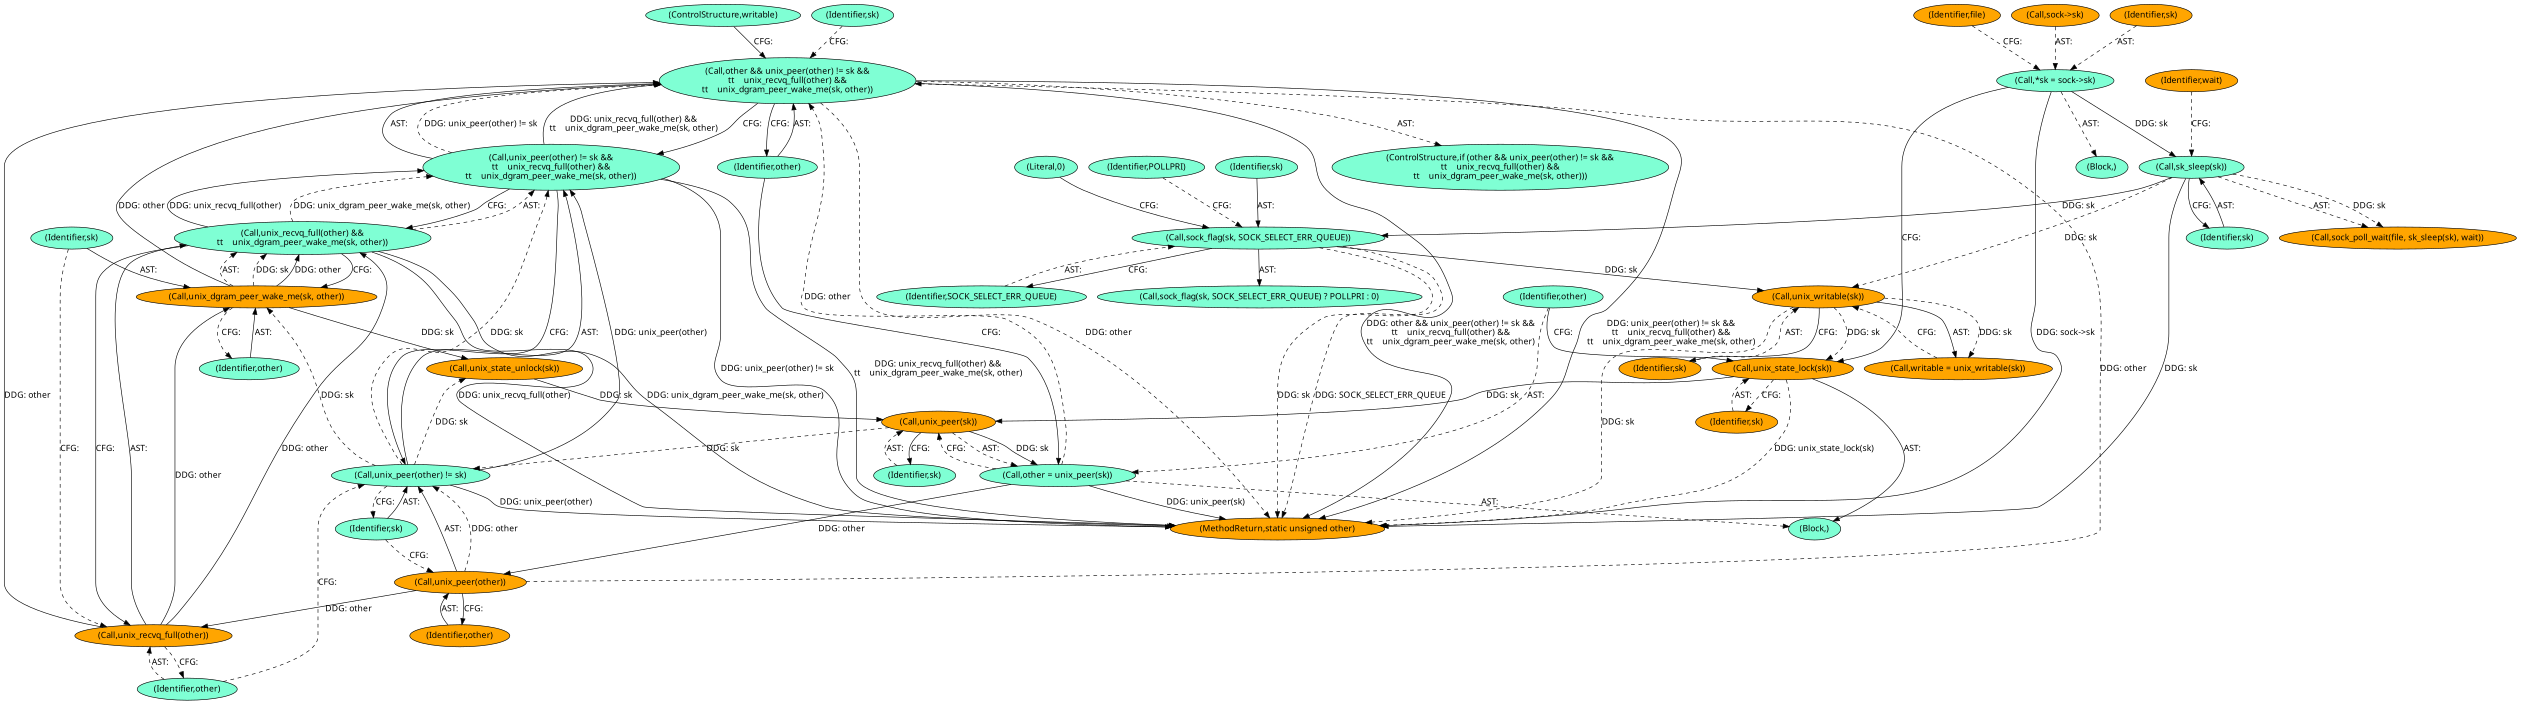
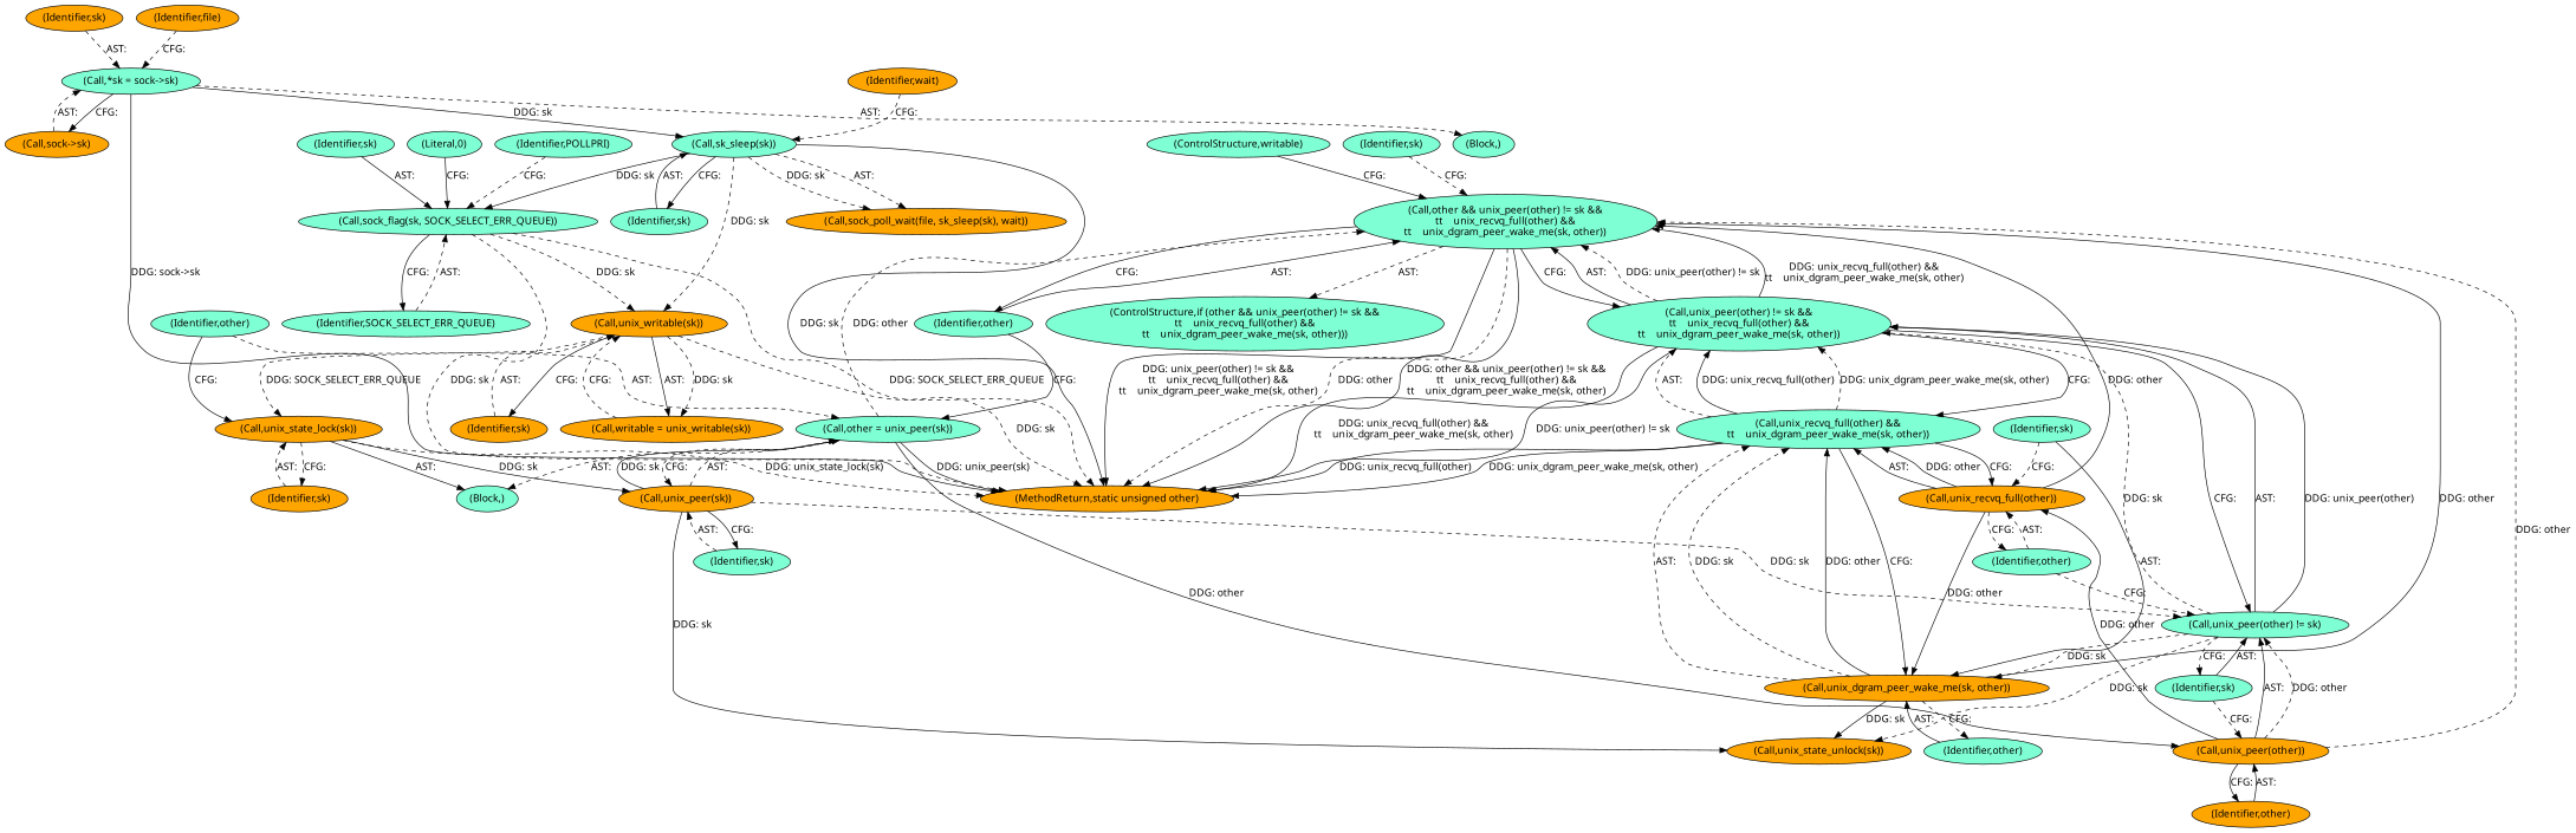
  digraph {
    fontname="Noto Sans"
    node [fillcolor=aquamarine fontname="Noto Sans" style=filled]
    edge [fontname="Noto Sans" style=solid]
    n1 [label="(Call,other && unix_peer(other) != sk &&\n\t\t    unix_recvq_full(other) &&\n\t\t    unix_dgram_peer_wake_me(sk, other))"]
    n2 [label="(Call,unix_peer(other) != sk &&\n\t\t    unix_recvq_full(other) &&\n\t\t    unix_dgram_peer_wake_me(sk, other))"]
    n3 [label="(Identifier,other)"]
    n4 [label="(ControlStructure,if (other && unix_peer(other) != sk &&\n\t\t    unix_recvq_full(other) &&\n\t\t    unix_dgram_peer_wake_me(sk, other)))"]
    n5 [fillcolor=orange label="(MethodReturn,static unsigned other)"]
    n6 [label="(Call,unix_peer(other) != sk)"]
    n7 [label="(Call,unix_recvq_full(other) &&\n\t\t    unix_dgram_peer_wake_me(sk, other))"]
    n8 [label="(Call,other = unix_peer(sk))"]
    n9 [fillcolor=orange label="(Call,unix_peer(other))"]
    n10 [fillcolor=orange label="(Call,unix_recvq_full(other))"]
    n11 [fillcolor=orange label="(Identifier,other)"]
    n12 [fillcolor=orange label="(Call,unix_state_unlock(sk))"]
    n13 [fillcolor=orange label="(Call,unix_dgram_peer_wake_me(sk, other))"]
    n14 [label="(Identifier,sk)"]
    n15 [label="(Identifier,other)"]
    n16 [fillcolor=orange label="(Call,unix_peer(sk))"]
    n17 [label="(Block,)"]
    n18 [label="(Identifier,sk)"]
    n19 [fillcolor=orange label="(Call,unix_state_lock(sk))"]
    n20 [fillcolor=orange label="(Identifier,sk)"]
    n21 [fillcolor=orange label="(Call,unix_writable(sk))"]
    n22 [fillcolor=orange label="(Call,writable = unix_writable(sk))"]
    n23 [fillcolor=orange label="(Identifier,sk)"]
    n24 [label="(Call,sock_flag(sk, SOCK_SELECT_ERR_QUEUE))"]
    n25 [label="(Identifier,SOCK_SELECT_ERR_QUEUE)"]
-   n26 [label="(Call,sock_flag(sk, SOCK_SELECT_ERR_QUEUE) ? POLLPRI : 0)"]
    n27 [label="(Call,sk_sleep(sk))"]
    n28 [label="(Identifier,sk)"]
    n29 [fillcolor=orange label="(Call,sock_poll_wait(file, sk_sleep(sk), wait))"]
    n30 [label="(Call,*sk = sock->sk)"]
    n31 [fillcolor=orange label="(Call,sock->sk)"]
    n32 [label="(Block,)"]
    n33 [label="(Identifier,other)"]
    n34 [label="(Identifier,other)"]
    n35 [label="(Literal,0)"]
    n36 [label="(Identifier,POLLPRI)"]
    n37 [fillcolor=orange label="(Identifier,sk)"]
    n38 [label="(Identifier,sk)"]
    n39 [label="(Identifier,sk)"]
    n40 [fillcolor=orange label="(Identifier,file)"]
    n41 [fillcolor=orange label="(Identifier,wait)"]
    n42 [label="(ControlStructure,writable)"]
    n43 [label="(Identifier,sk)"]
    n1 -> n2 [label="CFG: "]
    n1 -> n3 [label="CFG: "]
    n1 -> n4 [label="AST: " style=dashed]
    n1 -> n5 [label="DDG: other" style=dashed]
    n1 -> n5 [label="DDG: other && unix_peer(other) != sk &&\n\t\t    unix_recvq_full(other) &&\n\t\t    unix_dgram_peer_wake_me(sk, other)"]
    n1 -> n5 [label="DDG: unix_peer(other) != sk &&\n\t\t    unix_recvq_full(other) &&\n\t\t    unix_dgram_peer_wake_me(sk, other)"]
    n2 -> n1 [label="AST: "]
    n2 -> n1 [label="DDG: unix_peer(other) != sk" style=dashed]
    n2 -> n1 [label="DDG: unix_recvq_full(other) &&\n\t\t    unix_dgram_peer_wake_me(sk, other)"]
    n2 -> n5 [label="DDG: unix_recvq_full(other) &&\n\t\t    unix_dgram_peer_wake_me(sk, other)"]
    n2 -> n5 [label="DDG: unix_peer(other) != sk"]
    n2 -> n6 [label="CFG: "]
    n2 -> n7 [label="CFG: "]
    n3 -> n1 [label="AST: "]
    n3 -> n8 [label="CFG: "]
    n6 -> n2 [label="AST: "]
    n6 -> n2 [label="DDG: unix_peer(other)"]
    n6 -> n2 [label="DDG: sk" style=dashed]
-   n6 -> n5 [label="DDG: unix_peer(other)"]
    n6 -> n12 [label="DDG: sk" style=dashed]
    n6 -> n13 [label="DDG: sk" style=dashed]
    n6 -> n14 [label="CFG: " style=dashed]
    n7 -> n2 [label="AST: " style=dashed]
    n7 -> n2 [label="DDG: unix_recvq_full(other)"]
    n7 -> n2 [label="DDG: unix_dgram_peer_wake_me(sk, other)" style=dashed]
    n7 -> n5 [label="DDG: unix_recvq_full(other)"]
    n7 -> n5 [label="DDG: unix_dgram_peer_wake_me(sk, other)"]
    n7 -> n10 [label="CFG: "]
    n7 -> n13 [label="CFG: "]
    n8 -> n1 [label="DDG: other" style=dashed]
    n8 -> n5 [label="DDG: unix_peer(sk)"]
    n8 -> n9 [label="DDG: other"]
    n8 -> n16 [label="CFG: " style=dashed]
    n8 -> n17 [label="AST: " style=dashed]
    n9 -> n1 [label="DDG: other" style=dashed]
    n9 -> n6 [label="AST: "]
    n9 -> n6 [label="DDG: other" style=dashed]
    n9 -> n10 [label="DDG: other"]
    n9 -> n11 [label="CFG: "]
    n10 -> n1 [label="DDG: other"]
    n10 -> n7 [label="AST: "]
    n10 -> n7 [label="DDG: other"]
    n10 -> n13 [label="DDG: other"]
    n10 -> n15 [label="CFG: " style=dashed]
    n11 -> n9 [label="AST: "]
    n13 -> n1 [label="DDG: other"]
    n13 -> n7 [label="AST: " style=dashed]
    n13 -> n7 [label="DDG: sk" style=dashed]
    n13 -> n7 [label="DDG: other"]
    n13 -> n12 [label="DDG: sk"]
    n13 -> n33 [label="CFG: " style=dashed]
    n14 -> n6 [label="AST: "]
    n14 -> n9 [label="CFG: " style=dashed]
    n15 -> n6 [label="CFG: " style=dashed]
    n15 -> n10 [label="AST: " style=dashed]
    n16 -> n6 [label="DDG: sk" style=dashed]
    n16 -> n8 [label="AST: " style=dashed]
    n16 -> n8 [label="DDG: sk"]
-   n12 -> n16 [label="DDG: sk"]
+   n16 -> n12 [label="DDG: sk"]
    n16 -> n18 [label="CFG: "]
    n18 -> n16 [label="AST: " style=dashed]
    n19 -> n5 [label="DDG: unix_state_lock(sk)" style=dashed]
    n19 -> n16 [label="DDG: sk"]
    n19 -> n17 [label="AST: "]
    n19 -> n20 [label="CFG: " style=dashed]
    n20 -> n19 [label="AST: " style=dashed]
    n21 -> n5 [label="DDG: sk" style=dashed]
-   n21 -> n19 [label="DDG: sk" style=dashed]
+   n21 -> n19 [label="DDG: SOCK_SELECT_ERR_QUEUE" style=dashed]
    n21 -> n22 [label="AST: "]
    n21 -> n22 [label="DDG: sk" style=dashed]
    n21 -> n23 [label="CFG: "]
    n22 -> n21 [label="CFG: " style=dashed]
    n23 -> n21 [label="AST: " style=dashed]
    n24 -> n5 [label="DDG: sk" style=dashed]
    n24 -> n5 [label="DDG: SOCK_SELECT_ERR_QUEUE" style=dashed]
-   n24 -> n21 [label="DDG: sk"]
+   n24 -> n21 [label="DDG: sk" style=dashed]
    n24 -> n25 [label="CFG: "]
-   n24 -> n26 [label="AST: "]
    n25 -> n24 [label="AST: " style=dashed]
    n27 -> n5 [label="DDG: sk"]
    n27 -> n21 [label="DDG: sk" style=dashed]
    n27 -> n24 [label="DDG: sk"]
    n27 -> n28 [label="CFG: "]
    n27 -> n29 [label="AST: " style=dashed]
    n27 -> n29 [label="DDG: sk" style=dashed]
    n28 -> n27 [label="AST: "]
    n30 -> n5 [label="DDG: sock->sk"]
    n30 -> n27 [label="DDG: sk"]
-   n30 -> n19 [label="CFG: "]
+   n30 -> n31 [label="CFG: "]
    n30 -> n32 [label="AST: " style=dashed]
    n31 -> n30 [label="AST: " style=dashed]
    n33 -> n13 [label="AST: "]
    n34 -> n8 [label="AST: " style=dashed]
    n34 -> n19 [label="CFG: "]
    n35 -> n24 [label="CFG: "]
    n36 -> n24 [label="CFG: " style=dashed]
    n37 -> n30 [label="AST: " style=dashed]
    n38 -> n1 [label="CFG: " style=dashed]
    n39 -> n24 [label="AST: "]
    n40 -> n30 [label="CFG: " style=dashed]
    n41 -> n27 [label="CFG: " style=dashed]
    n42 -> n1 [label="CFG: "]
    n43 -> n10 [label="CFG: " style=dashed]
    n43 -> n13 [label="AST: "]
  }
